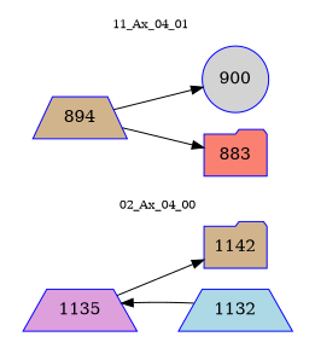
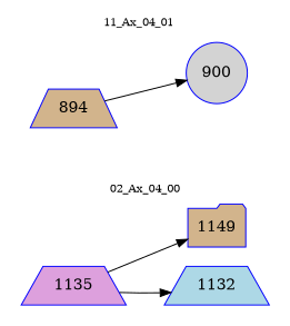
  digraph {
    rankdir=LR
    node [color=blue fillcolor=tan shape=trapezium style=filled]
    edge [color=black]
    n1 [fillcolor=plum label=1135]
    n2 [fillcolor=lightblue label=1132]
-   n3 [label=1142 shape=folder]
+   n3 [label=1149 shape=folder]
    n4 [label=894]
-   n5 [fillcolor=salmon label=883 shape=folder]
    n6 [fillcolor=lightgrey label=900 shape=circle]
    subgraph cluster_1 {
      color=white
      fontsize=10
      label="02_Ax_04_00"
      n1
      n2
      n3
    }
    subgraph cluster_2 {
      color=white
      fontsize=10
      label="11_Ax_04_01"
      n4
-     n5
      n6
    }
-   n2 -> n1
+   n1 -> n2
    n1 -> n3
-   n4 -> n5
    n4 -> n6
  }
